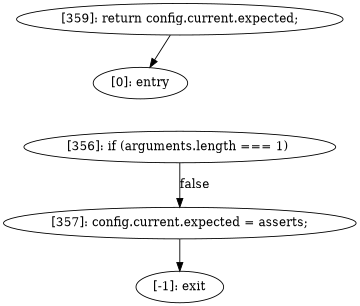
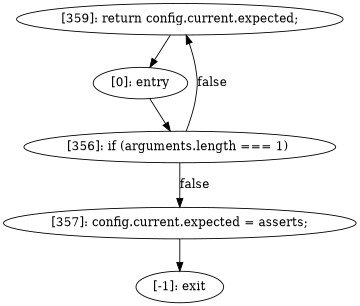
  digraph {
    n1 [label="[359]: return config.current.expected;\n"]
    n2 [label="[0]: entry"]
    n3 [label="[-1]: exit"]
    n4 [label="[356]: if (arguments.length === 1) "]
    n5 [label="[357]: config.current.expected = asserts;\n"]
    n1 -> n2
+   n2 -> n4
+   n4 -> n1 [label=false]
    n4 -> n5 [label=false]
    n5 -> n3
  }
